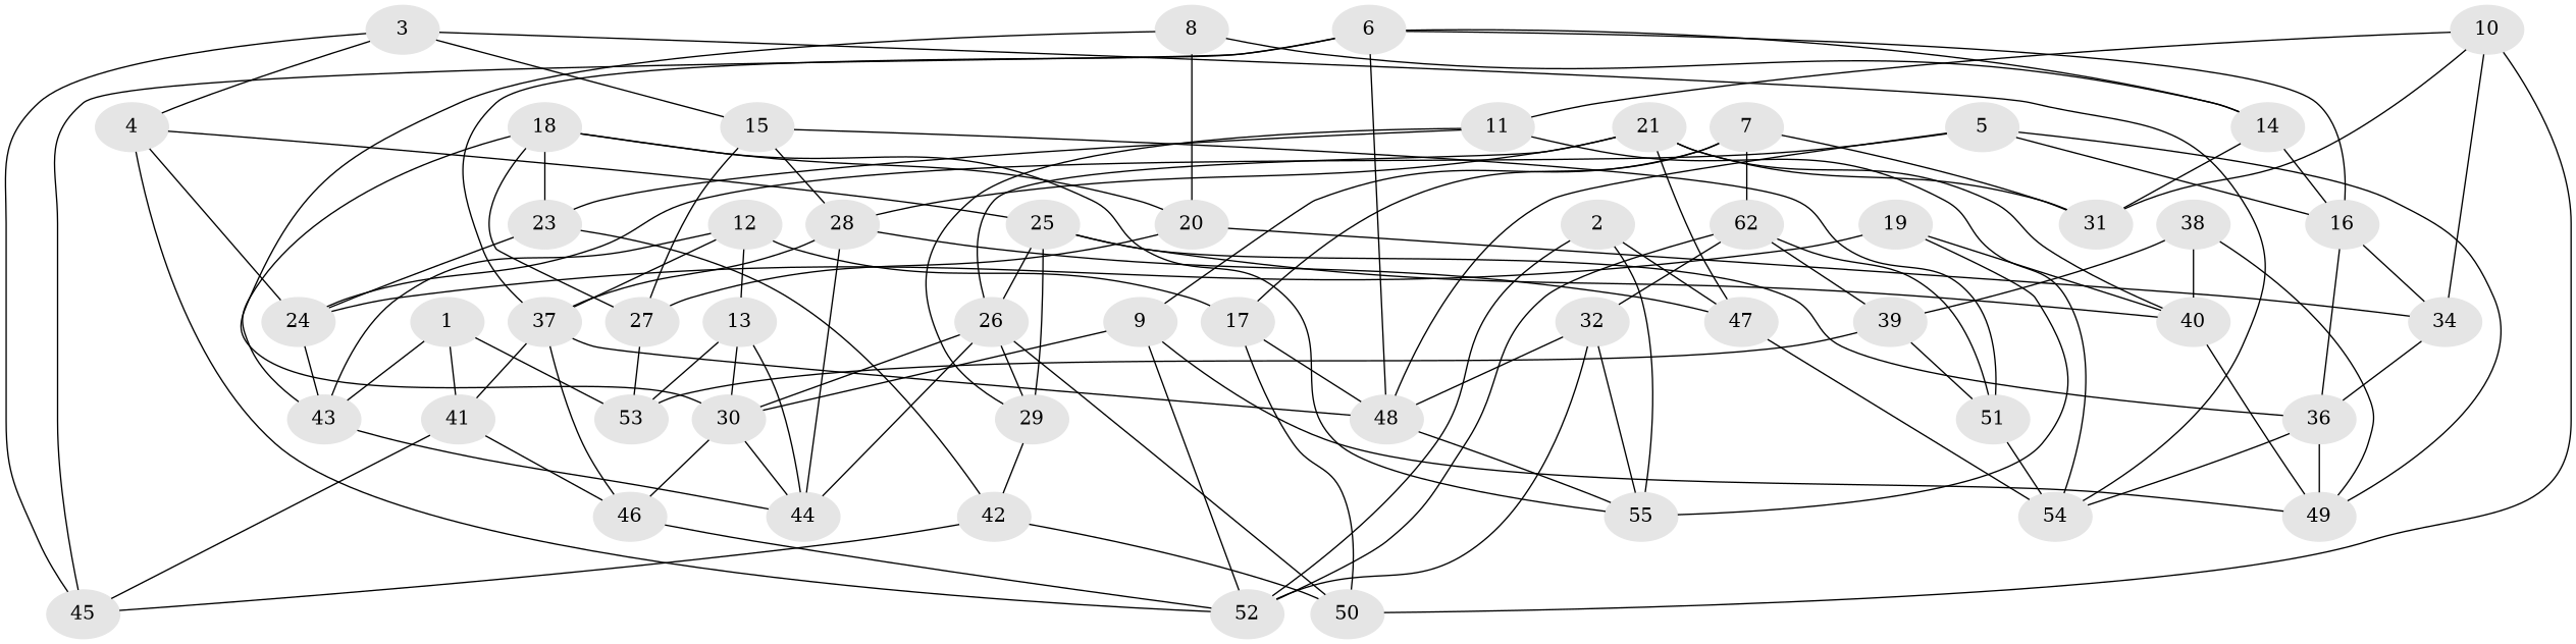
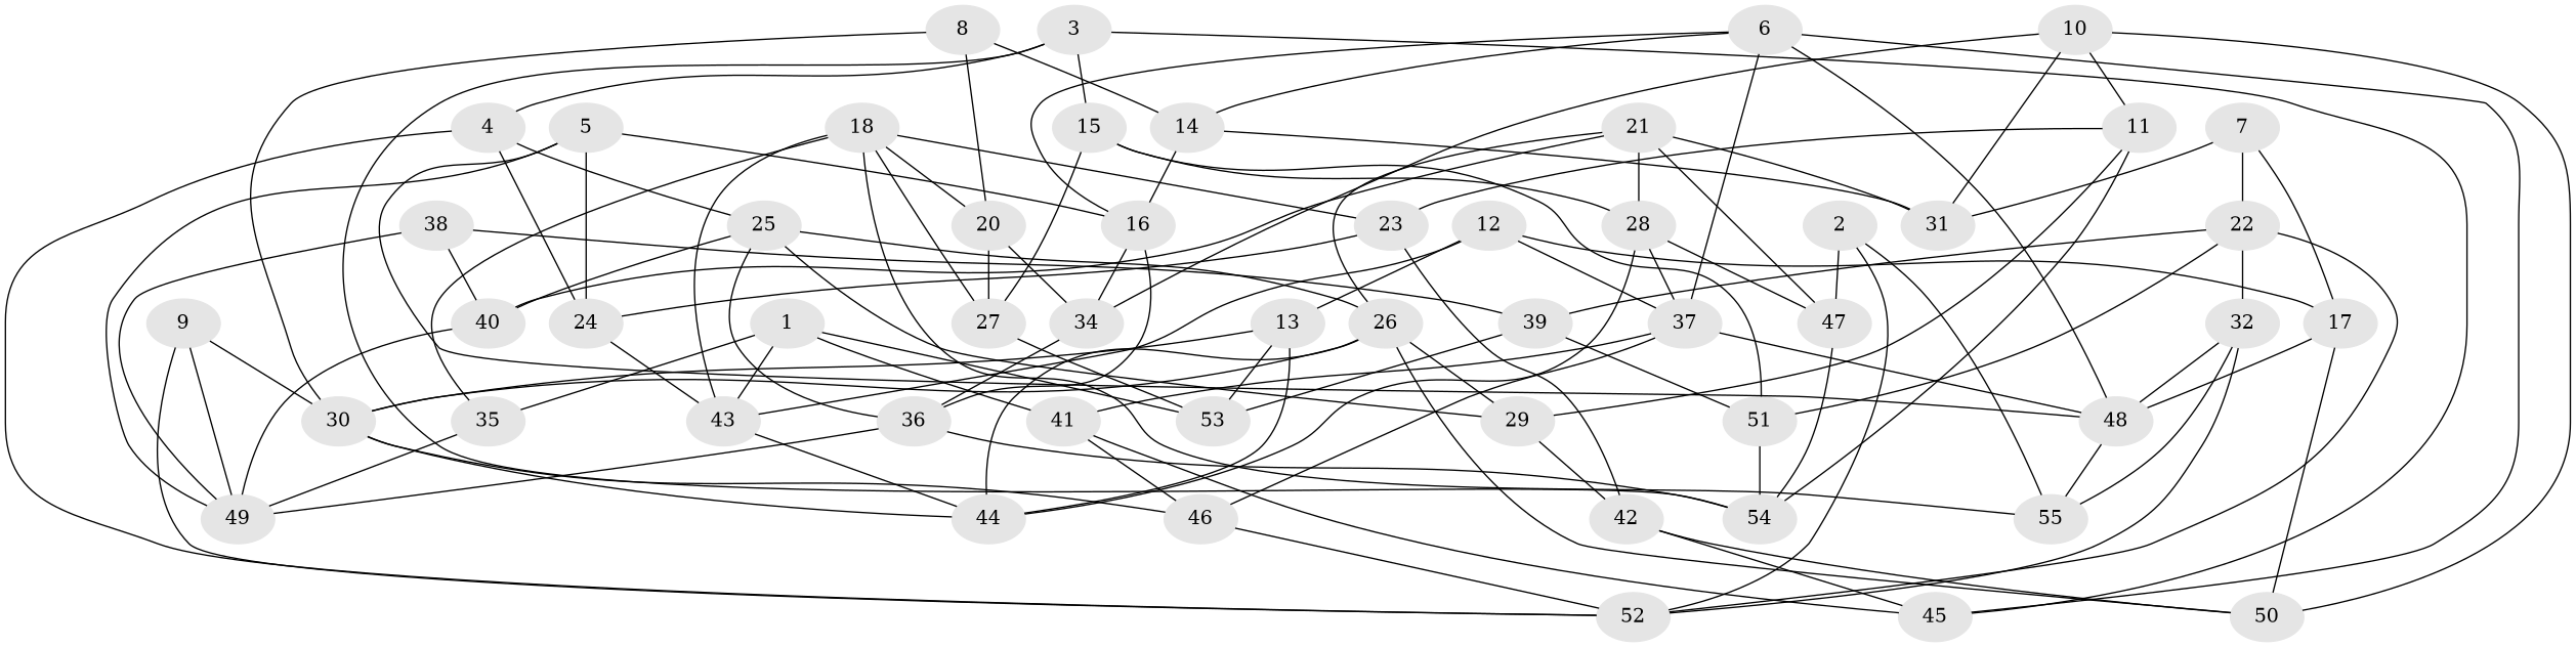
  graph {
    node [color=gray90 style=filled]
    edge [weight=1.0]
    1
+   35
    41
    43
    53
    49
    45
    46
    44
    2
    47
    52
    55
    54
    3
    4
    15
    24
    25
    51
    27
    28
    29
    36
    40
    26
    5
    16
    48
    34
    6
    14
    37
    31
    7
    9
    17
-   22 [label=62]
+   22
    30
    50
    32
    39
    8
    20
    10
    11
    23
    42
    12
    13
    18
-   19
    21
    38
+   1 -- 35
    1 -- 41
    1 -- 43
    1 -- 53
+   35 -- 49
    41 -- 45
    41 -- 46
    43 -- 44
    46 -- 52
    2 -- 47
    2 -- 52
    2 -- 55
    47 -- 54
    3 -- 45
    3 -- 54
    3 -- 4
    3 -- 15
    4 -- 52
    4 -- 24
    4 -- 25
    15 -- 51
    15 -- 27
    15 -- 28
    24 -- 43 [weight=2.0]
    25 -- 29 [weight=2.0]
    25 -- 36
    25 -- 40
    25 -- 26
    51 -- 54 [weight=2.0]
    27 -- 53
    28 -- 44
    28 -- 47 [weight=2.0]
    28 -- 37
    29 -- 42
    36 -- 49
    36 -- 54
    40 -- 49
    26 -- 44
    26 -- 29
    26 -- 30
    26 -- 50
    5 -- 49
    5 -- 24
    5 -- 16
    5 -- 48
    16 -- 36 [weight=2.0]
    16 -- 34
    48 -- 55
    34 -- 36
    6 -- 45
    6 -- 16
    6 -- 48
    6 -- 14
    6 -- 37
    14 -- 16
    14 -- 31
    37 -- 41
    37 -- 46
    37 -- 48
    7 -- 31
-   7 -- 9
    7 -- 17
    7 -- 22
    9 -- 49
    9 -- 52
    9 -- 30
    17 -- 48
    17 -- 50
    22 -- 52
    22 -- 51
    22 -- 32
    22 -- 39
    30 -- 46
    30 -- 44
    32 -- 52
    32 -- 55
    32 -- 48
    39 -- 53
    39 -- 51
    8 -- 14
    8 -- 30
    8 -- 20
    20 -- 27
    20 -- 34
    10 -- 34
    10 -- 31
    10 -- 50
    10 -- 11
    11 -- 54
    11 -- 29
    11 -- 23
    23 -- 24
    23 -- 42
    42 -- 45
    42 -- 50
    12 -- 43
    12 -- 37
    12 -- 17
    12 -- 13
    13 -- 53
    13 -- 44
    13 -- 30
+   18 -- 35
    18 -- 43
    18 -- 55
    18 -- 27
    18 -- 20
    18 -- 23
-   19 -- 55
-   19 -- 24
-   19 -- 40
    21 -- 47
    21 -- 28
    21 -- 40
    21 -- 26
    21 -- 31
    38 -- 49
    38 -- 40
    38 -- 39
  }
